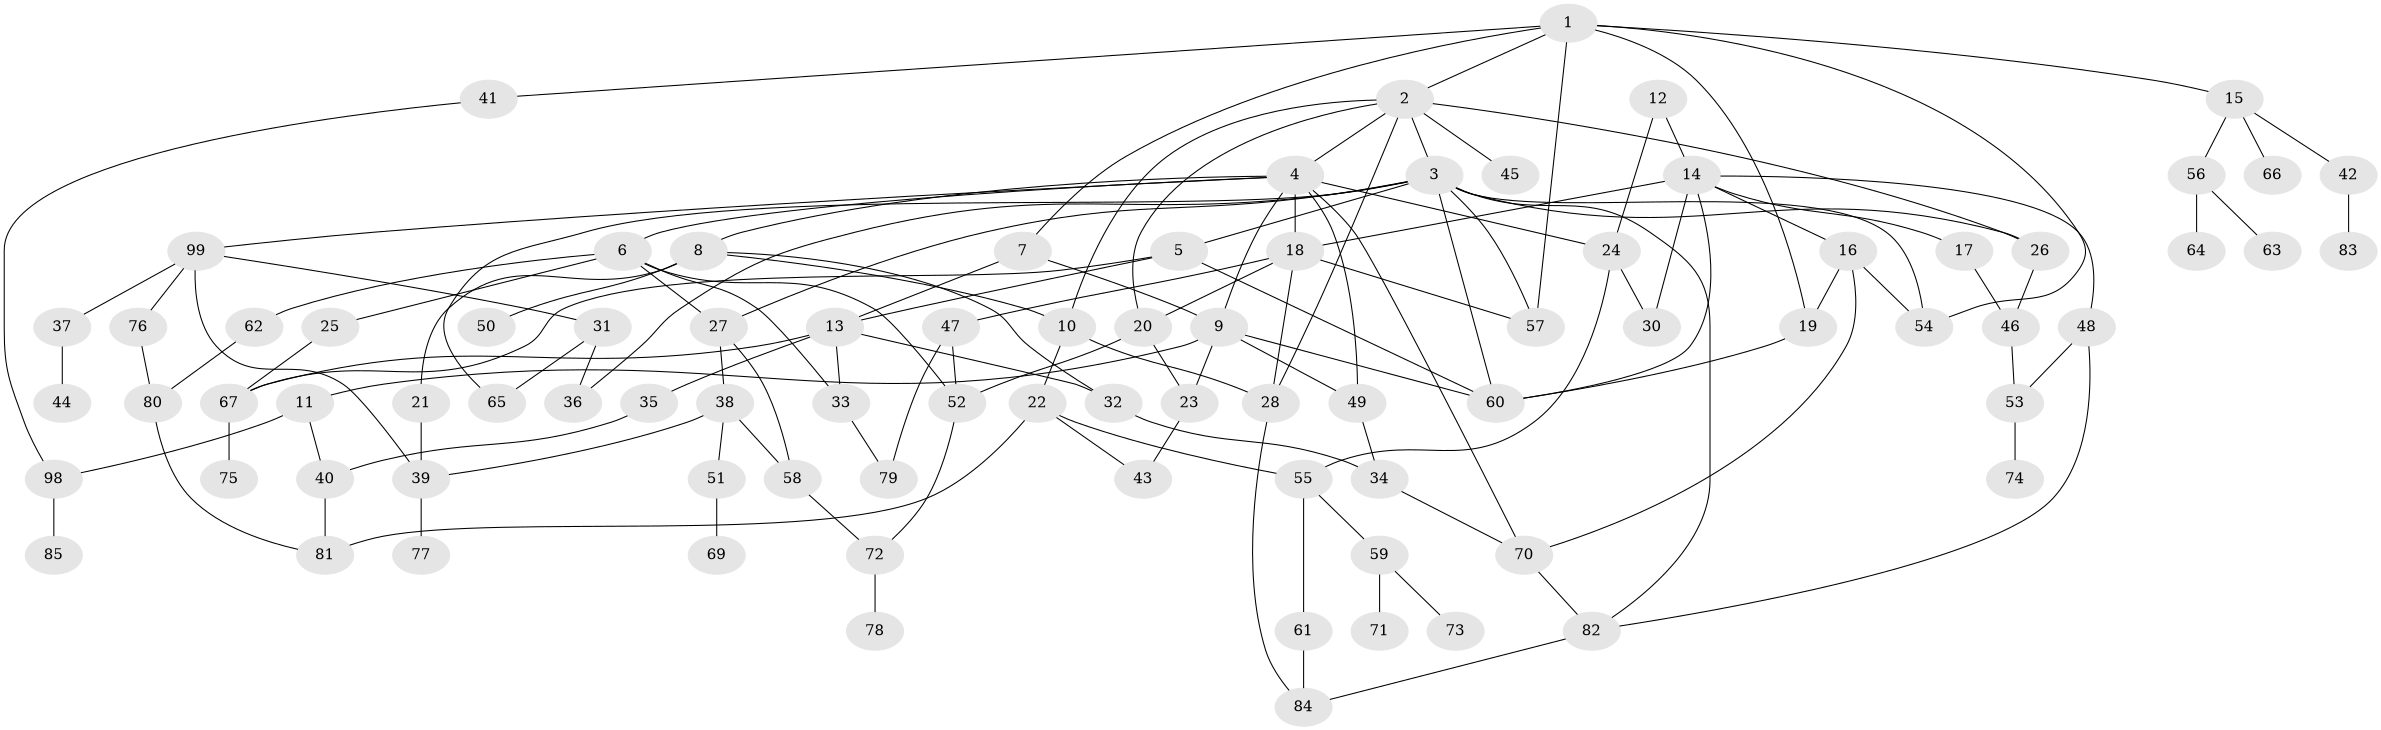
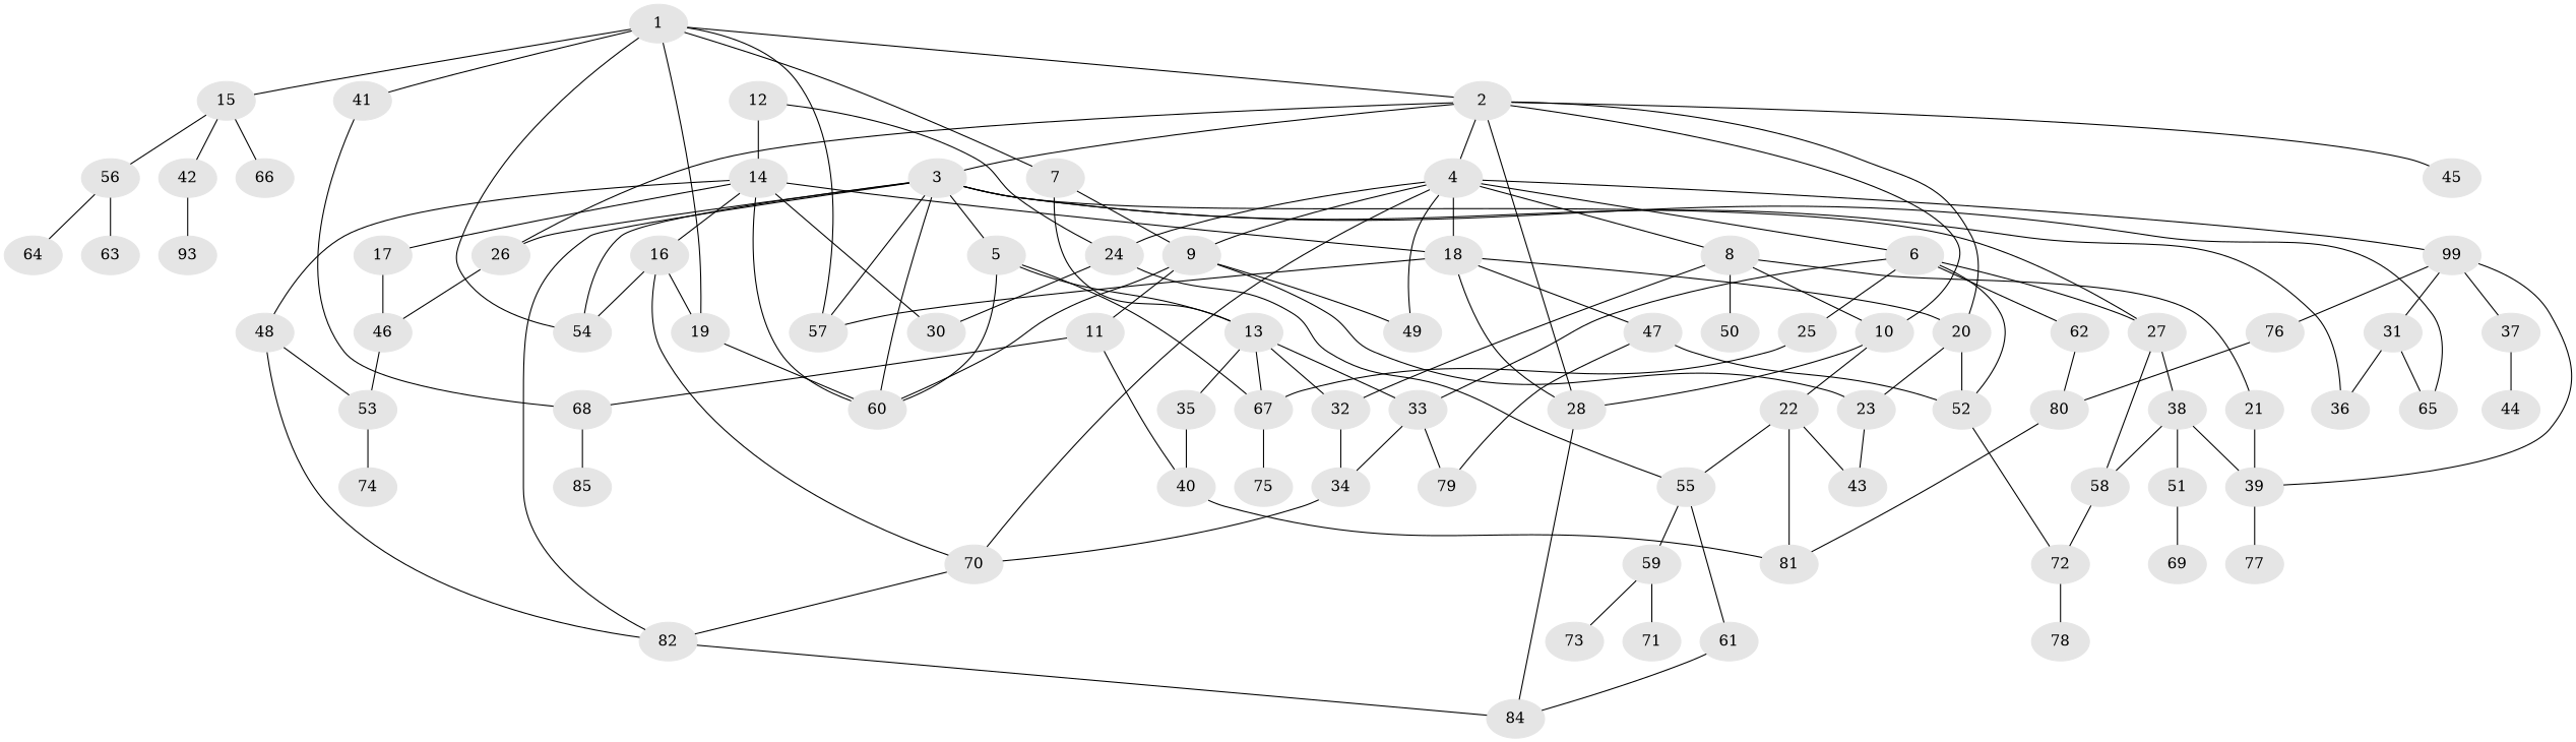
  graph {
    node [color=gray90 style=filled]
    edge [weight=1.0]
    1
    2
    7
    15
    19
    41
    54
    57
    3
    4
    10
    20
    26
    28
    45
    9
    13
    42
    56
    66
    60
-   68 [label=98]
+   68
    5
    27
    36
    65
    82
    6
    8
    18
    24
    n32 [label=99]
    49
    70
    22
    52
    23
    46
    84
    67
    38
    58
    25
    33
    62
    21
    32
    50
    11
    12
    14
    47
    30
    55
    39
    31
    37
    76
    35
    75
    34
    79
    72
    80
    40
    43
    81
    85
    16
    17
    48
    53
-   83
+   83 [label=93]
    63
    64
    77
    59
    61
    51
    44
    69
    74
    78
    71
    73
    1 -- 2
    1 -- 7
    1 -- 15
    1 -- 19
    1 -- 41
    1 -- 54
    1 -- 57
    2 -- 3
    2 -- 4
    2 -- 10
    2 -- 20
    2 -- 26
    2 -- 28
    2 -- 45
    7 -- 9
    7 -- 13
    15 -- 42
    15 -- 56
    15 -- 66
    19 -- 60
    41 -- 68
    3 -- 54
    3 -- 57
    3 -- 26
    3 -- 60
    3 -- 5
    3 -- 27
    3 -- 36
    3 -- 65
    3 -- 82
    4 -- 9
    4 -- 6
    4 -- 8
    4 -- 18
    4 -- 24
    4 -- n32
    4 -- 49
    4 -- 70
    10 -- 28
    10 -- 22
    20 -- 52
    20 -- 23
    26 -- 46
    28 -- 84
    9 -- 60
    9 -- 49
    9 -- 23
    9 -- 11
    13 -- 67
    13 -- 33
    13 -- 32
    13 -- 35
    42 -- 83
    56 -- 63
    56 -- 64
    68 -- 85
    5 -- 13
    5 -- 60
    5 -- 67
    27 -- 38
    27 -- 58
    82 -- 84
    6 -- 27
    6 -- 52
    6 -- 25
    6 -- 33
    6 -- 62
    8 -- 10
    8 -- 21
    8 -- 32
    8 -- 50
    18 -- 57
    18 -- 20
    18 -- 28
    18 -- 47
    24 -- 30
    24 -- 55
    n32 -- 39
    n32 -- 31
    n32 -- 37
    n32 -- 76
    70 -- 82
    22 -- 55
    22 -- 43
    22 -- 81
    52 -- 72
    23 -- 43
    46 -- 53
    67 -- 75
    38 -- 58
    38 -- 39
    38 -- 51
    58 -- 72
    25 -- 67
-   49 -- 34
+   33 -- 34
    33 -- 79
    62 -- 80
    21 -- 39
    32 -- 34
    11 -- 68
    11 -- 40
    12 -- 24
    12 -- 14
    14 -- 60
    14 -- 18
    14 -- 30
    14 -- 16
    14 -- 17
    14 -- 48
    47 -- 52
    47 -- 79
    55 -- 59
    55 -- 61
    39 -- 77
    31 -- 36
    31 -- 65
    37 -- 44
    76 -- 80
    35 -- 40
    34 -- 70
    72 -- 78
    80 -- 81
    40 -- 81
    16 -- 19
    16 -- 54
    16 -- 70
    17 -- 46
    48 -- 82
    48 -- 53
    53 -- 74
    59 -- 71
    59 -- 73
    61 -- 84
    51 -- 69
  }
